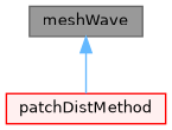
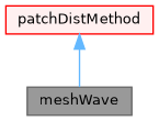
  digraph {
    node [fontname=Helvetica fontsize=10 shape=box style=filled]
    n1 [color=gray40 fillcolor=grey60 fontcolor=black height=0.2 label=meshWave width=0.4]
    n2 [color=red fillcolor="#FFF0F0" height=0.2 label=patchDistMethod width=0.4]
-   n1 -> n2 [color=steelblue1 dir=back fontname=Helvetica fontsize=10 labelfontname=Helvetica labelfontsize=10 style=solid]
+   n2 -> n1 [color=steelblue1 dir=back fontname=Helvetica fontsize=10 labelfontname=Helvetica labelfontsize=10 style=solid]
  }
